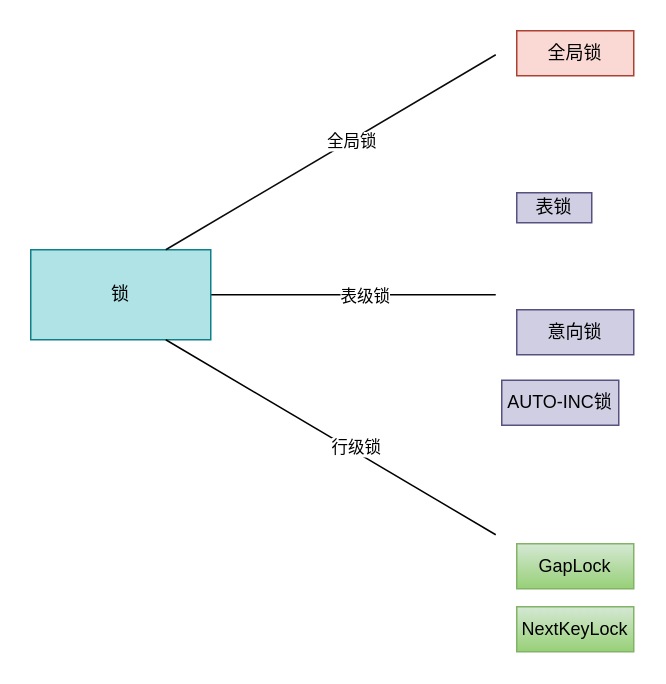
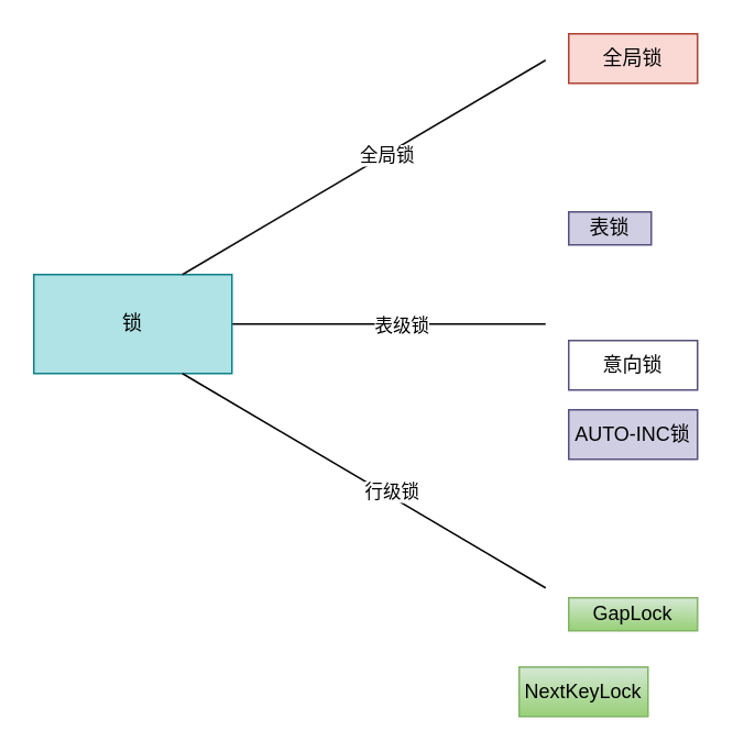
  <mxCell id="0" />
  <mxCell id="1" parent="0" />
  <mxCell id="2" value="" style="edgeStyle=orthogonalEdgeStyle;rounded=0;orthogonalLoop=1;jettySize=auto;html=1;exitX=1;exitY=0.5;exitDx=0;exitDy=0;endArrow=none;endFill=0;" edge="1" parent="1" source="4"><mxGeometry relative="1" as="geometry"><mxPoint x="330" y="196" as="targetPoint" /></mxGeometry></mxCell>
  <mxCell id="3" value="表级锁" style="edgeLabel;html=1;align=center;verticalAlign=middle;resizable=0;points=[];" vertex="1" connectable="0" parent="2"><mxGeometry x="0.213" y="2" relative="1" as="geometry"><mxPoint x="-13" y="2" as="offset" /></mxGeometry></mxCell>
  <mxCell id="4" value="锁" style="rounded=0;whiteSpace=wrap;html=1;fillColor=#b0e3e6;strokeColor=#0e8088;" vertex="1" parent="1"><mxGeometry x="20" y="166" width="120" height="60" as="geometry" /></mxCell>
  <mxCell id="5" value="" style="endArrow=none;html=1;rounded=0;exitX=0.75;exitY=0;exitDx=0;exitDy=0;fillColor=#b1ddf0;strokeColor=#0a0a0a;strokeWidth=1;" edge="1" parent="1" source="4"><mxGeometry width="50" height="50" relative="1" as="geometry"><mxPoint x="80" y="166" as="sourcePoint" /><mxPoint x="330" y="36" as="targetPoint" /></mxGeometry></mxCell>
  <mxCell id="6" value="全局锁" style="edgeLabel;html=1;align=center;verticalAlign=middle;resizable=0;points=[];" vertex="1" connectable="0" parent="5"><mxGeometry x="0.119" relative="1" as="geometry"><mxPoint as="offset" /></mxGeometry></mxCell>
  <mxCell id="7" value="" style="endArrow=none;html=1;rounded=0;entryX=0.75;entryY=1;entryDx=0;entryDy=0;" edge="1" parent="1" target="4"><mxGeometry width="50" height="50" relative="1" as="geometry"><mxPoint x="330" y="356" as="sourcePoint" /><mxPoint x="100" y="246" as="targetPoint" /></mxGeometry></mxCell>
  <mxCell id="8" value="行级锁" style="edgeLabel;html=1;align=center;verticalAlign=middle;resizable=0;points=[];" vertex="1" connectable="0" parent="7"><mxGeometry x="-0.138" y="-3" relative="1" as="geometry"><mxPoint as="offset" /></mxGeometry></mxCell>
  <mxCell id="9" value="全局锁" style="rounded=0;whiteSpace=wrap;html=1;fillColor=#fad9d5;strokeColor=#ae4132;" vertex="1" parent="1"><mxGeometry x="344" y="20" width="78" height="30" as="geometry" /></mxCell>
  <mxCell id="10" value="表锁" style="rounded=0;whiteSpace=wrap;html=1;fillColor=#d0cee2;strokeColor=#56517e;" vertex="1" parent="1"><mxGeometry x="344" y="128" width="50" height="20" as="geometry" /></mxCell>
- <mxCell id="11" value="意向锁" style="rounded=0;whiteSpace=wrap;html=1;fillColor=#d0cee2;strokeColor=#56517e;" vertex="1" parent="1"><mxGeometry x="344" y="206" width="78" height="30" as="geometry" /></mxCell>
- <mxCell id="12" value="AUTO-INC锁" style="rounded=0;whiteSpace=wrap;html=1;fillColor=#d0cee2;strokeColor=#56517e;" vertex="1" parent="1"><mxGeometry x="334" y="253" width="78" height="30" as="geometry" /></mxCell>
- <mxCell id="13" value="NextKeyLock" style="rounded=0;whiteSpace=wrap;html=1;fillColor=#d5e8d4;gradientColor=#97d077;strokeColor=#82b366;" vertex="1" parent="1"><mxGeometry x="344" y="404" width="78" height="30" as="geometry" /></mxCell>
- <mxCell id="14" value="GapLock" style="rounded=0;whiteSpace=wrap;html=1;fillColor=#d5e8d4;gradientColor=#97d077;strokeColor=#82b366;" vertex="1" parent="1"><mxGeometry x="344" y="362" width="78" height="30" as="geometry" /></mxCell>
+ <mxCell id="11" value="意向锁" style="rounded=0;whiteSpace=wrap;html=1;fillColor=#ffffff;strokeColor=#56517e;" vertex="1" parent="1"><mxGeometry x="344" y="206" width="78" height="30" as="geometry" /></mxCell>
+ <mxCell id="12" value="AUTO-INC锁" style="rounded=0;whiteSpace=wrap;html=1;fillColor=#d0cee2;strokeColor=#56517e;" vertex="1" parent="1"><mxGeometry x="344" y="248" width="78" height="30" as="geometry" /></mxCell>
+ <mxCell id="13" value="NextKeyLock" style="rounded=0;whiteSpace=wrap;html=1;fillColor=#d5e8d4;gradientColor=#97d077;strokeColor=#82b366;" vertex="1" parent="1"><mxGeometry x="314" y="404" width="78" height="30" as="geometry" /></mxCell>
+ <mxCell id="14" value="GapLock" style="rounded=0;whiteSpace=wrap;html=1;fillColor=#d5e8d4;gradientColor=#97d077;strokeColor=#82b366;" vertex="1" parent="1"><mxGeometry x="344" y="362" width="78" height="20" as="geometry" /></mxCell>
